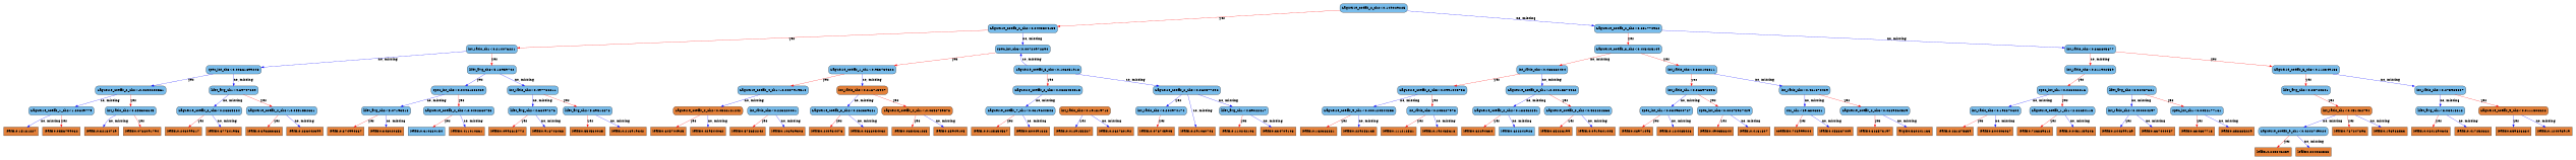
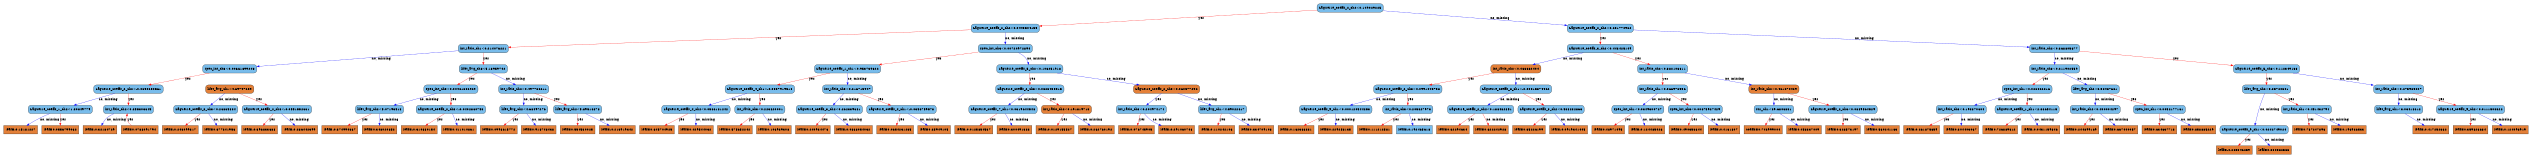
  digraph {
    rankdir=TB
    node [fillcolor="#e48038" shape=box style=filled]
    edge [color="#0000FF"]
    n1 [fillcolor="#78bceb" height=0.5 label="Laguerre_coeffs_2_ch2<0.149029225" style="filled, rounded" width=3.1076]
    n2 [fillcolor="#78bceb" height=0.5 label="Laguerre_coeffs_2_ch2<0.0443504155" style="filled, rounded" width=3.2014]
    n3 [fillcolor="#78bceb" height=0.5 label="Laguerre_coeffs_2_ch2<0.231770962" style="filled, rounded" width=3.1076]
    n4 [fillcolor="#78bceb" height=0.5 label="int_ratio_ch1<0.214076221" style="filled, rounded" width=2.3264]
    n5 [fillcolor="#78bceb" height=0.5 label="spec_int_ch3<0.00720972894" style="filled, rounded" width=2.5035]
    n6 [fillcolor="#78bceb" height=0.5 label="Laguerre_coeffs_3_ch2<0.443425149" style="filled, rounded" width=3.1076]
    n7 [fillcolor="#78bceb" height=0.5 label="int_ratio_ch2<0.368805677" style="filled, rounded" width=2.3264]
    n8 [fillcolor="#78bceb" height=0.5 label="lifet_avg_ch3<5.13959742" style="filled, rounded" width=2.2639]
    n9 [fillcolor="#78bceb" height=0.5 label="spec_int_ch3<0.00661899243" style="filled, rounded" width=2.5035]
    n10 [fillcolor="#78bceb" height=0.5 label="Laguerre_coeffs_1_ch1<0.953739822" style="filled, rounded" width=3.1076]
    n11 [fillcolor="#78bceb" height=0.5 label="Laguerre_coeffs_5_ch2<0.106251918" style="filled, rounded" width=3.1076]
    n12 [fillcolor="#78bceb" height=0.5 label="int_ratio_ch2<0.382106811" style="filled, rounded" width=2.3264]
-   n13 [fillcolor="#78bceb" height=0.5 label="int_ratio_ch2<0.466682404" style="filled, rounded" width=2.3264]
+   n13 [height=0.5 label="int_ratio_ch2<0.466682404" style="filled, rounded" width=2.3264]
    n14 [fillcolor="#78bceb" height=0.5 label="Laguerre_coeffs_5_ch3<0.112349138" style="filled, rounded" width=3.1076]
    n15 [fillcolor="#78bceb" height=0.5 label="int_ratio_ch3<0.211902559" style="filled, rounded" width=2.3264]
    n16 [fillcolor="#78bceb" height=0.5 label="spec_int_ch3<0.00481886929" style="filled, rounded" width=2.5035]
    n17 [fillcolor="#78bceb" height=0.5 label="int_ratio_ch2<0.497786611" style="filled, rounded" width=2.3264]
    n18 [fillcolor="#78bceb" height=0.5 label="Laguerre_coeffs_2_ch2<-0.0650650561" style="filled, rounded" width=3.2639]
-   n19 [fillcolor="#78bceb" height=0.5 label="lifet_avg_ch1<4.69797659" style="filled, rounded" width=2.2639]
+   n19 [height=0.5 label="lifet_avg_ch1<4.69797659" style="filled, rounded" width=2.2639]
    n20 [fillcolor="#78bceb" height=0.5 label="Laguerre_coeffs_4_ch1<-0.0337919518" style="filled, rounded" width=3.2639]
-   n21 [height=0.5 label="int_ratio_ch3<0.216715947" style="filled, rounded" width=2.3264]
+   n21 [fillcolor="#78bceb" height=0.5 label="int_ratio_ch3<0.216715947" style="filled, rounded" width=2.3264]
    n22 [fillcolor="#78bceb" height=0.5 label="Laguerre_coeffs_2_ch3<0.0323435515" style="filled, rounded" width=3.2014]
-   n23 [fillcolor="#78bceb" height=0.5 label="Laguerre_coeffs_2_ch3<0.060577292" style="filled, rounded" width=3.1076]
+   n23 [height=0.5 label="Laguerre_coeffs_2_ch3<0.060577292" style="filled, rounded" width=3.1076]
    n24 [fillcolor="#78bceb" height=0.5 label="int_ratio_ch1<0.366978556" style="filled, rounded" width=2.3264]
-   n25 [fillcolor="#78bceb" height=0.5 label="int_ratio_ch2<0.461670429" style="filled, rounded" width=2.3264]
+   n25 [height=0.5 label="int_ratio_ch2<0.461670429" style="filled, rounded" width=2.3264]
    n26 [fillcolor="#78bceb" height=0.5 label="Laguerre_coeffs_2_ch3<0.0991045758" style="filled, rounded" width=3.2014]
    n27 [fillcolor="#78bceb" height=0.5 label="Laguerre_coeffs_8_ch1<-0.00315374462" style="filled, rounded" width=3.3576]
    n28 [fillcolor="#78bceb" height=0.5 label="lifet_avg_ch2<3.85720301" style="filled, rounded" width=2.2639]
    n29 [fillcolor="#78bceb" height=0.5 label="int_ratio_ch3<0.275985807" style="filled, rounded" width=2.3264]
    n30 [fillcolor="#78bceb" height=0.5 label="spec_int_ch1<0.026866816" style="filled, rounded" width=2.316]
    n31 [fillcolor="#78bceb" height=0.5 label="lifet_avg_ch2<3.58437681" style="filled, rounded" width=2.2639]
    n32 [fillcolor="#78bceb" height=0.5 label="Laguerre_coeffs_2_ch3<-0.0402860753" style="filled, rounded" width=3.2639]
    n33 [fillcolor="#78bceb" height=0.5 label="lifet_avg_ch2<5.07193518" style="filled, rounded" width=2.2639]
    n34 [fillcolor="#78bceb" height=0.5 label="lifet_avg_ch2<5.89516878" style="filled, rounded" width=2.2639]
    n35 [fillcolor="#78bceb" height=0.5 label="lifet_avg_ch2<4.68497276" style="filled, rounded" width=2.2639]
    n36 [fillcolor="#78bceb" height=0.5 label="int_ratio_ch2<0.355303645" style="filled, rounded" width=2.3264]
    n37 [fillcolor="#78bceb" height=0.5 label="Laguerre_coeffs_1_ch2<1.30849779" style="filled, rounded" width=3.0139]
    n38 [fillcolor="#78bceb" height=0.5 label="Laguerre_coeffs_2_ch3<-0.0551552661" style="filled, rounded" width=3.2639]
    n39 [fillcolor="#78bceb" height=0.5 label="Laguerre_coeffs_3_ch3<0.26865834" style="filled, rounded" width=3.0139]
    n40 [fillcolor="#78bceb" height=0.5 label="int_ratio_ch3<0.223820001" style="filled, rounded" width=2.3264]
-   n41 [height=0.5 label="Laguerre_coeffs_4_ch2<0.0566181242" style="filled, rounded" width=3.2014]
-   n42 [height=0.5 label="Laguerre_coeffs_4_ch1<-0.0356759578" style="filled, rounded" width=3.2639]
+   n41 [fillcolor="#78bceb" height=0.5 label="Laguerre_coeffs_4_ch2<0.0566181242" style="filled, rounded" width=3.2014]
+   n42 [fillcolor="#78bceb" height=0.5 label="Laguerre_coeffs_4_ch1<-0.0356759578" style="filled, rounded" width=3.2639]
    n43 [fillcolor="#78bceb" height=0.5 label="Laguerre_coeffs_3_ch2<0.262339681" style="filled, rounded" width=3.1076]
    n44 [height=0.5 label="int_ratio_ch3<0.191819713" style="filled, rounded" width=2.3264]
    n45 [fillcolor="#78bceb" height=0.5 label="Laguerre_coeffs_7_ch1<0.0319644548" style="filled, rounded" width=3.2014]
    n46 [fillcolor="#78bceb" height=0.5 label="int_ratio_ch3<0.204974174" style="filled, rounded" width=2.3264]
    n47 [fillcolor="#78bceb" height=0.5 label="lifet_avg_ch1<4.59022617" style="filled, rounded" width=2.2639]
-   n48 [fillcolor="#78bceb" height=0.5 label="leaf=-0.310880154" width=1.6701]
+   n48 [height=0.5 label="leaf=-0.310880154" width=1.6701]
    n49 [height=0.5 label="leaf=0.411010861" width=1.6076]
    n50 [height=0.5 label="leaf=-0.374994367" width=1.6701]
    n51 [height=0.5 label="leaf=0.348020852" width=1.6076]
    n52 [height=0.5 label="leaf=0.554530025" width=1.6076]
    n53 [height=0.5 label="leaf=-0.213919342" width=1.6701]
    n54 [height=0.5 label="leaf=0.0998615772" width=1.7014]
    n55 [height=0.5 label="leaf=0.918748438" width=1.6076]
    n56 [height=0.5 label="leaf=0.0788091794" width=1.7014]
    n57 [height=0.5 label="leaf=-0.32184729" width=1.5764]
    n58 [height=0.5 label="leaf=0.0556799062" width=1.7014]
    n59 [height=0.5 label="leaf=-0.15181227" width=1.5764]
    n60 [height=0.5 label="leaf=-0.396833688" width=1.6701]
    n61 [height=0.5 label="leaf=-0.286442399" width=1.6701]
    n62 [height=0.5 label="leaf=-0.243099317" width=1.6701]
    n63 [height=0.5 label="leaf=0.377341956" width=1.6076]
    n64 [height=0.5 label="leaf=0.575652242" width=1.6076]
    n65 [height=0.5 label="leaf=0.106939308" width=1.6076]
    n66 [height=0.5 label="leaf=0.645704925" width=1.6076]
    n67 [height=0.5 label="leaf=0.429544032" width=1.6076]
    n68 [height=0.5 label="leaf=0.0654231235" width=1.7014]
    n69 [height=0.5 label="leaf=0.35949105" width=1.5139]
    n70 [height=0.5 label="leaf=0.240934476" width=1.6076]
    n71 [height=0.5 label="leaf=-0.0868054032" width=1.7639]
    n72 [height=0.5 label="leaf=-0.0129155527" width=1.7639]
    n73 [height=0.5 label="leaf=-0.262760192" width=1.6701]
    n74 [height=0.5 label="leaf=-0.0125854537" width=1.7639]
    n75 [height=0.5 label="leaf=0.300491333" width=1.6076]
    n76 [height=0.5 label="leaf=-0.076745905" width=1.6701]
    n77 [height=0.5 label="leaf=-0.291060746" width=1.6701]
    n78 [height=0.5 label="leaf=-0.110242106" width=1.6701]
    n79 [height=0.5 label="leaf=0.334709108" width=1.6076]
    n80 [fillcolor="#78bceb" height=0.5 label="spec_int_ch3<0.00675927429" style="filled, rounded" width=2.5035]
    n81 [fillcolor="#78bceb" height=0.5 label="spec_int_ch1<0.0349300727" style="filled, rounded" width=2.4097]
    n82 [fillcolor="#78bceb" height=0.5 label="Laguerre_coeffs_2_ch3<0.0889564529" style="filled, rounded" width=3.2014]
    n83 [fillcolor="#78bceb" height=0.5 label="snr_ch1<39.6806831" style="filled, rounded" width=1.8264]
    n84 [fillcolor="#78bceb" height=0.5 label="int_ratio_ch3<0.205327973" style="filled, rounded" width=2.3264]
    n85 [fillcolor="#78bceb" height=0.5 label="Laguerre_coeffs_9_ch1<0.000120544253" style="filled, rounded" width=3.3889]
    n86 [fillcolor="#78bceb" height=0.5 label="Laguerre_coeffs_3_ch2<0.538232863" style="filled, rounded" width=3.1076]
    n87 [fillcolor="#78bceb" height=0.5 label="Laguerre_coeffs_2_ch2<0.188482851" style="filled, rounded" width=3.1076]
-   n88 [height=0.5 label="int_ratio_ch1<0.451432794" style="filled, rounded" width=2.3264]
+   n88 [fillcolor="#78bceb" height=0.5 label="int_ratio_ch1<0.451432794" style="filled, rounded" width=2.3264]
    n89 [fillcolor="#78bceb" height=0.5 label="Laguerre_coeffs_9_ch1<0.0242749024" style="filled, rounded" width=3.2014]
-   n90 [height=0.5 label="Laguerre_coeffs_9_ch2<0.0111503322" style="filled, rounded" width=3.2014]
+   n90 [fillcolor="#78bceb" height=0.5 label="Laguerre_coeffs_9_ch2<0.0111503322" style="filled, rounded" width=3.2014]
    n91 [fillcolor="#78bceb" height=0.5 label="lifet_avg_ch1<3.03418612" style="filled, rounded" width=2.2639]
    n92 [fillcolor="#78bceb" height=0.5 label="Laguerre_coeffs_1_ch1<2.36654115" style="filled, rounded" width=3.0139]
    n93 [fillcolor="#78bceb" height=0.5 label="int_ratio_ch3<0.193870604" style="filled, rounded" width=2.3264]
    n94 [fillcolor="#78bceb" height=0.5 label="spec_int_ch1<0.0052177161" style="filled, rounded" width=2.4097]
    n95 [fillcolor="#78bceb" height=0.5 label="int_ratio_ch2<0.400004297" style="filled, rounded" width=2.3264]
    n96 [height=0.5 label="leaf=0.490353644" width=1.6076]
    n97 [height=0.5 label="leaf=-0.4161807" width=1.4826]
    n98 [height=0.5 label="leaf=0.48971495" width=1.5139]
    n99 [height=0.5 label="leaf=-0.124485426" width=1.6701]
    n100 [height=0.5 label="leaf=0.328573197" width=1.6076]
-   n101 [height=0.5 label="avg=0.560241163" width=1.6076]
+   n101 [height=0.5 label="leaf=0.560241163" width=1.6076]
    n102 [height=0.5 label="coeffs=0.743999004" width=1.6076]
    n103 [height=0.5 label="leaf=0.458337009" width=1.6076]
    n104 [height=0.5 label="leaf=0.111212581" width=1.6076]
-   n105 [height=0.5 label="leaf=-0.192465618" width=1.6701]
+   n105 [fillcolor="#78bceb" height=0.5 label="leaf=-0.192465618" width=1.6701]
    n106 [height=0.5 label="leaf=-0.162366331" width=1.6701]
    n107 [height=0.5 label="leaf=0.229258135" width=1.6076]
    n108 [height=0.5 label="leaf=0.35226199" width=1.5139]
    n109 [height=0.5 label="leaf=-0.0919341445" width=1.7639]
    n110 [height=0.5 label="leaf=0.32294634" width=1.5139]
-   n111 [fillcolor="#78bceb" height=0.5 label="leaf=0.622242928" width=1.6076]
+   n111 [height=0.5 label="leaf=0.622242928" width=1.6076]
    n112 [height=0.5 label="leaf=0.787247896" width=1.6076]
    n113 [height=0.5 label="leaf=0.196936533" width=1.6076]
    n114 [height=0.5 label="leaf=-0.265346259" width=1.6701]
    n115 [height=0.5 label="leaf=0.380532533" width=1.6076]
    n116 [height=0.5 label="leaf=0.359826684" width=1.6076]
    n117 [height=0.5 label="leaf=-0.124098919" width=1.6701]
-   n118 [height=0.5 label="leaf=-0.0841890648" width=1.7639]
    n119 [height=0.5 label="leaf=-0.417252362" width=1.6701]
    n120 [height=0.5 label="leaf=0.726889312" width=1.6076]
    n121 [height=0.5 label="leaf=-0.0431159846" width=1.7639]
    n122 [height=0.5 label="leaf=-0.261875659" width=1.6701]
    n123 [height=0.5 label="leaf=0.304403067" width=1.6076]
    n124 [height=0.5 label="leaf=0.634637713" width=1.6076]
    n125 [height=0.5 label="leaf=0.858885229" width=1.6076]
    n126 [height=0.5 label="leaf=0.244899169" width=1.6076]
    n127 [height=0.5 label="leaf=0.667440057" width=1.6076]
    n1 -> n2 [color="#FF0000" label=yes]
    n1 -> n3 [label="no, missing"]
    n2 -> n4 [color="#FF0000" label=yes]
    n2 -> n5 [label="no, missing"]
    n3 -> n6 [color="#FF0000" label=yes]
    n3 -> n7 [label="no, missing"]
    n4 -> n8 [color="#FF0000" label=yes]
    n4 -> n9 [label="no, missing"]
    n5 -> n10 [color="#FF0000" label=yes]
-   n11 -> n5 [label="no, missing"]
+   n5 -> n11 [label="no, missing"]
    n6 -> n12 [color="#FF0000" label=yes]
-   n6 -> n13 [color="#FF0000" label="no, missing"]
+   n6 -> n13 [label="no, missing"]
    n7 -> n14 [color="#FF0000" label=yes]
-   n7 -> n15 [color="#FF0000" label="no, missing"]
-   n8 -> n16 [label=yes]
+   n7 -> n15 [label="no, missing"]
+   n8 -> n16 [color="#FF0000" label=yes]
    n8 -> n17 [label="no, missing"]
-   n9 -> n18 [label=yes]
-   n9 -> n19 [label="no, missing"]
+   n9 -> n18 [color="#FF0000" label=yes]
    n10 -> n20 [color="#FF0000" label=yes]
    n10 -> n21 [label="no, missing"]
    n11 -> n22 [color="#FF0000" label=yes]
    n11 -> n23 [label="no, missing"]
    n12 -> n24 [color="#FF0000" label=yes]
    n12 -> n25 [label="no, missing"]
    n13 -> n26 [color="#FF0000" label=yes]
    n13 -> n27 [label="no, missing"]
    n14 -> n28 [color="#FF0000" label=yes]
    n14 -> n29 [label="no, missing"]
    n15 -> n30 [color="#FF0000" label=yes]
+   n15 -> n31 [label="no, missing"]
    n16 -> n32 [color="#FF0000" label=yes]
    n16 -> n33 [label="no, missing"]
    n17 -> n34 [color="#FF0000" label=yes]
    n17 -> n35 [label="no, missing"]
    n18 -> n36 [color="#FF0000" label=yes]
    n18 -> n37 [label="no, missing"]
    n19 -> n38 [color="#FF0000" label=yes]
    n19 -> n39 [label="no, missing"]
+   n20 -> n40 [color="#FF0000" label=yes]
    n20 -> n41 [label="no, missing"]
    n21 -> n42 [color="#FF0000" label=yes]
    n21 -> n43 [label="no, missing"]
+   n22 -> n44 [color="#FF0000" label=yes]
    n22 -> n45 [label="no, missing"]
    n23 -> n46 [label=yes]
    n23 -> n47 [label="no, missing"]
    n24 -> n80 [color="#FF0000" label=yes]
    n24 -> n81 [label="no, missing"]
    n25 -> n82 [color="#FF0000" label=yes]
    n25 -> n83 [label="no, missing"]
    n26 -> n84 [color="#FF0000" label=yes]
    n26 -> n85 [label="no, missing"]
    n27 -> n86 [color="#FF0000" label=yes]
    n27 -> n87 [label="no, missing"]
    n28 -> n88 [color="#FF0000" label=yes]
-   n88 -> n89 [label="no, missing"]
+   n28 -> n89 [label="no, missing"]
    n29 -> n90 [color="#FF0000" label=yes]
    n29 -> n91 [label="no, missing"]
    n30 -> n92 [color="#FF0000" label=yes]
    n30 -> n93 [label="no, missing"]
    n31 -> n94 [color="#FF0000" label=yes]
    n31 -> n95 [label="no, missing"]
    n32 -> n48 [color="#FF0000" label=yes]
    n32 -> n49 [label="no, missing"]
    n33 -> n50 [color="#FF0000" label=yes]
    n33 -> n51 [label="no, missing"]
    n34 -> n52 [color="#FF0000" label=yes]
    n34 -> n53 [label="no, missing"]
    n35 -> n54 [color="#FF0000" label=yes]
    n35 -> n55 [label="no, missing"]
-   n36 -> n56 [color="#FF0000" label=yes]
+   n56 -> n36 [color="#FF0000" label=yes]
    n36 -> n57 [label="no, missing"]
    n37 -> n58 [color="#FF0000" label=yes]
    n37 -> n59 [label="no, missing"]
    n38 -> n60 [color="#FF0000" label=yes]
    n38 -> n61 [label="no, missing"]
    n39 -> n62 [color="#FF0000" label=yes]
    n39 -> n63 [label="no, missing"]
    n40 -> n64 [color="#FF0000" label=yes]
    n40 -> n65 [label="no, missing"]
    n41 -> n66 [color="#FF0000" label=yes]
    n41 -> n67 [label="no, missing"]
    n42 -> n68 [color="#FF0000" label=yes]
    n42 -> n69 [label="no, missing"]
    n43 -> n70 [color="#FF0000" label=yes]
    n43 -> n71 [label="no, missing"]
-   n44 -> n72 [label=yes]
+   n44 -> n72 [color="#FF0000" label=yes]
    n44 -> n73 [label="no, missing"]
    n45 -> n74 [color="#FF0000" label=yes]
    n45 -> n75 [label="no, missing"]
    n46 -> n76 [color="#FF0000" label=yes]
-   n23 -> n77 [label="no, missing"]
+   n46 -> n77 [label="no, missing"]
    n47 -> n78 [color="#FF0000" label=yes]
    n47 -> n79 [label="no, missing"]
    n80 -> n96 [color="#FF0000" label=yes]
    n80 -> n97 [label="no, missing"]
    n81 -> n98 [color="#FF0000" label=yes]
    n81 -> n99 [label="no, missing"]
    n82 -> n100 [color="#FF0000" label=yes]
    n82 -> n101 [label="no, missing"]
    n83 -> n102 [color="#FF0000" label=yes]
    n83 -> n103 [label="no, missing"]
    n84 -> n104 [color="#FF0000" label=yes]
    n84 -> n105 [label="no, missing"]
    n85 -> n106 [color="#FF0000" label=yes]
    n85 -> n107 [label="no, missing"]
    n86 -> n108 [color="#FF0000" label=yes]
    n86 -> n109 [label="no, missing"]
    n87 -> n110 [color="#FF0000" label=yes]
-   n87 -> n111 [label="no, missing"]
+   n87 -> n111 [color="#FF0000" label="no, missing"]
    n88 -> n112 [color="#FF0000" label=yes]
    n88 -> n113 [label="no, missing"]
    n89 -> n114 [color="#FF0000" label=yes]
    n89 -> n115 [label="no, missing"]
-   n90 -> n116 [label=yes]
+   n90 -> n116 [color="#FF0000" label=yes]
    n90 -> n117 [label="no, missing"]
-   n91 -> n118 [color="#FF0000" label=yes]
    n91 -> n119 [label="no, missing"]
    n92 -> n120 [color="#FF0000" label=yes]
    n92 -> n121 [label="no, missing"]
    n93 -> n122 [color="#FF0000" label=yes]
    n93 -> n123 [label="no, missing"]
    n94 -> n124 [color="#FF0000" label=yes]
    n94 -> n125 [label="no, missing"]
-   n95 -> n126 [label=yes]
+   n95 -> n126 [color="#FF0000" label=yes]
    n95 -> n127 [label="no, missing"]
  }
